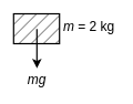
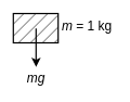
  <mxCell id="0" />
  <mxCell id="1" parent="0" />
  <mxCell id="2" value="" style="rounded=0;whiteSpace=wrap;html=1;fillStyle=hatch;fillColor=#787878;strokeWidth=2;" vertex="1" parent="1"><mxGeometry x="20" y="20" width="69" height="45" as="geometry" /></mxCell>
  <mxCell id="3" value="" style="edgeStyle=none;orthogonalLoop=1;jettySize=auto;html=1;rounded=0;fontSize=12;startSize=8;endSize=8;curved=1;strokeWidth=2;" edge="1" parent="1"><mxGeometry width="120" relative="1" as="geometry"><mxPoint x="55" y="43" as="sourcePoint" /><mxPoint x="55" y="102" as="targetPoint" /><Array as="points" /></mxGeometry></mxCell>
- <mxCell id="4" value="&lt;i style=&quot;font-size: 20px;&quot;&gt;m&lt;/i&gt; = 2 kg" style="text;strokeColor=none;fillColor=none;html=1;align=center;verticalAlign=middle;whiteSpace=wrap;rounded=0;fontSize=20;fontFamily=Helvetica;" vertex="1" parent="1"><mxGeometry x="89" y="24" width="89" height="30" as="geometry" /></mxCell>
+ <mxCell id="4" value="&lt;i style=&quot;font-size: 20px;&quot;&gt;m&lt;/i&gt; = 1 kg" style="text;strokeColor=none;fillColor=none;html=1;align=center;verticalAlign=middle;whiteSpace=wrap;rounded=0;fontSize=20;fontFamily=Helvetica;" vertex="1" parent="1"><mxGeometry x="89" y="24" width="89" height="30" as="geometry" /></mxCell>
  <mxCell id="5" value="&lt;i style=&quot;font-size: 20px;&quot;&gt;mg&lt;/i&gt;" style="text;strokeColor=none;fillColor=none;html=1;align=center;verticalAlign=middle;whiteSpace=wrap;rounded=0;fontSize=20;fontFamily=Helvetica;" vertex="1" parent="1"><mxGeometry x="29.5" y="102" width="50" height="32" as="geometry" /></mxCell>
